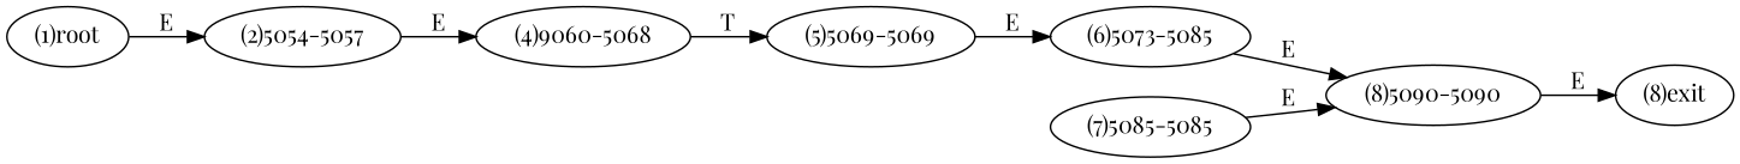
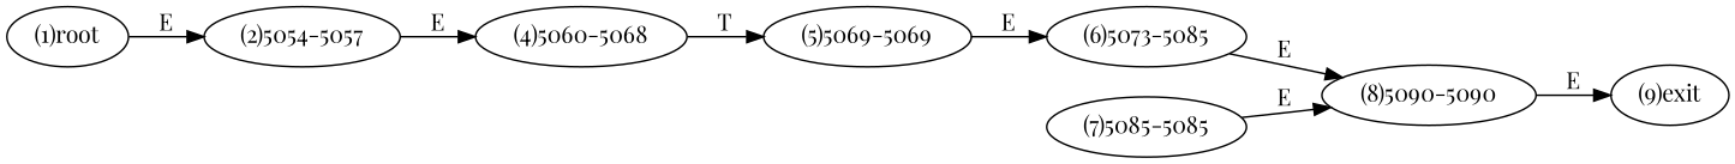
  digraph {
    fontname="Playfair Display"
    rankdir=LR
    node [fontname="Playfair Display"]
    edge [fontname="Playfair Display"]
    n1 [label="(1)root"]
    n2 [label="(2)5054-5057"]
-   n3 [label="(4)9060-5068"]
+   n3 [label="(4)5060-5068"]
    n4 [label="(5)5069-5069"]
    n5 [label="(6)5073-5085"]
    n6 [label="(8)5090-5090"]
-   n7 [label="(8)exit"]
+   n7 [label="(9)exit"]
    n8 [label="(7)5085-5085"]
    n1 -> n2 [label=E]
    n2 -> n3 [label=E]
    n3 -> n4 [label=T]
    n4 -> n5 [label=E]
    n5 -> n6 [label=E]
    n6 -> n7 [label=E]
    n8 -> n6 [label=E]
  }
